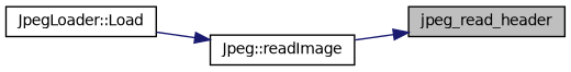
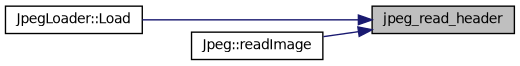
  digraph {
    rankdir=RL
    node [color=black fontname=Helvetica fontsize=10 shape=record]
    edge [color=midnightblue dir=back fontname=Helvetica fontsize=10 labelfontname=Helvetica labelfontsize=10 style=solid]
    n1 [fillcolor=grey75 fontcolor=black height=0.2 label=jpeg_read_header style=filled width=0.4]
    n2 [height=0.2 label="JpegLoader::Load" width=0.4]
    n3 [height=0.2 label="Jpeg::readImage" width=0.4]
-   n3 -> n2
+   n1 -> n2
    n1 -> n3
  }
